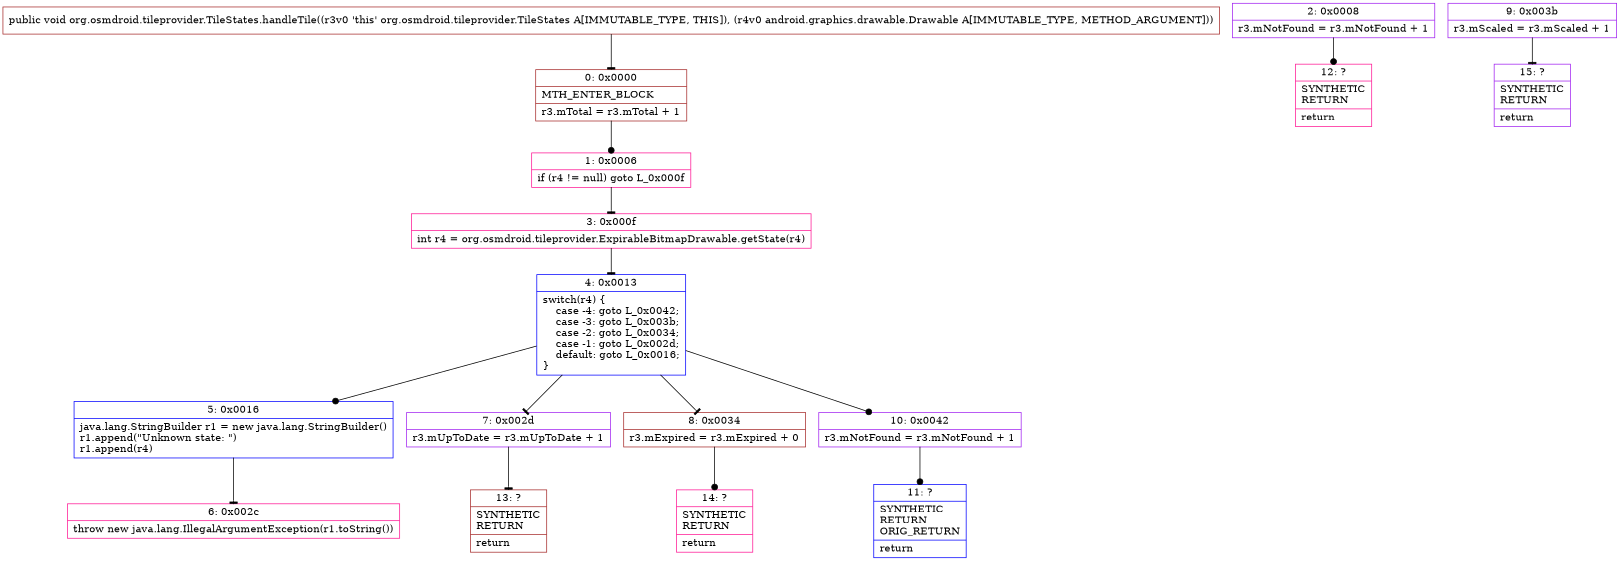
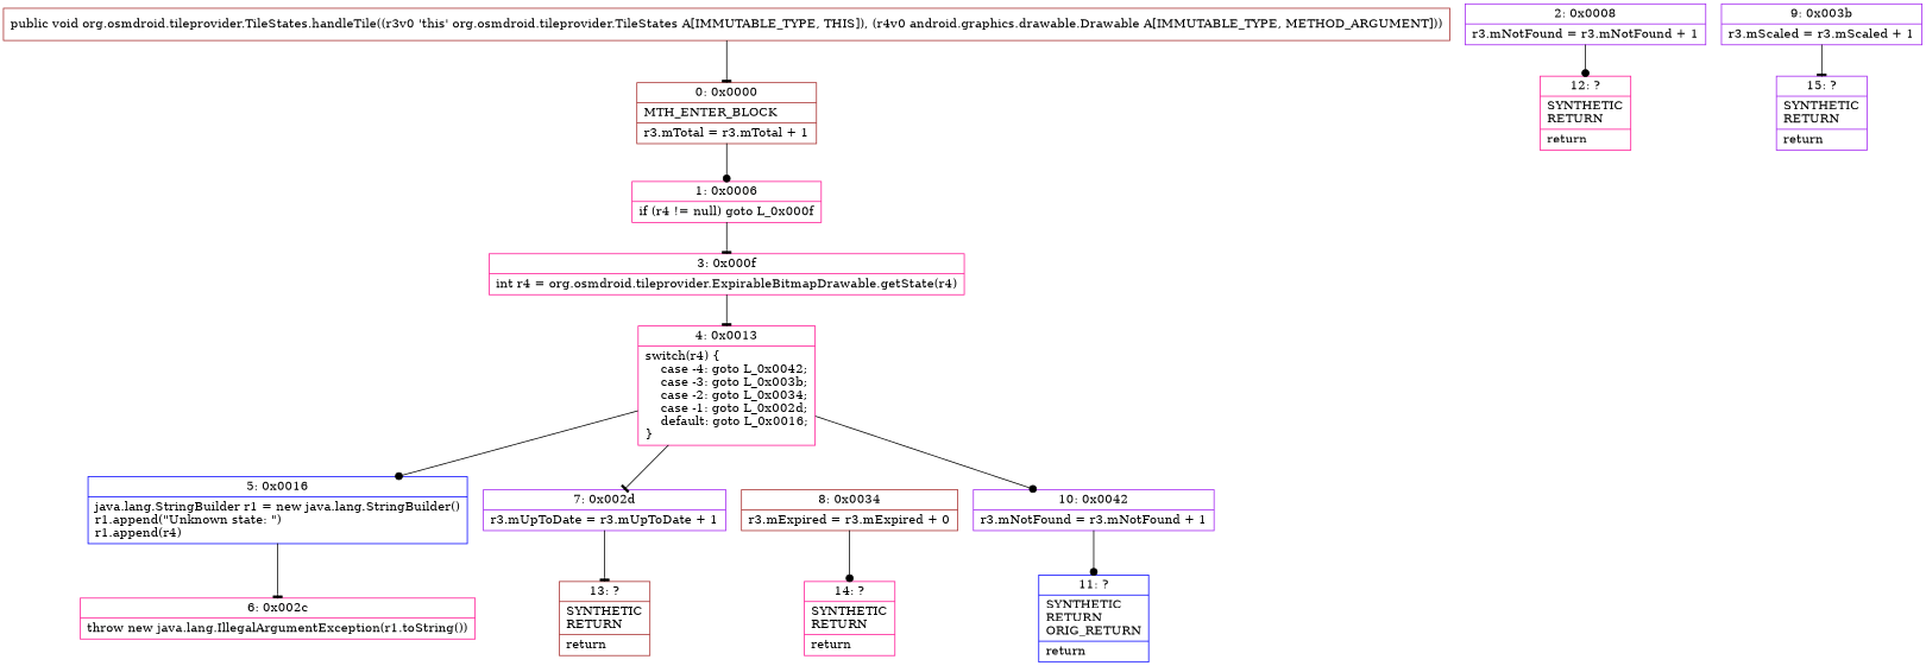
  digraph {
    node [color=deeppink shape=record]
    edge [arrowhead=tee]
    n1 [color=brown label="{0\:\ 0x0000|MTH_ENTER_BLOCK\l|r3.mTotal = r3.mTotal + 1\l}"]
    n2 [label="{1\:\ 0x0006|if (r4 != null) goto L_0x000f\l}"]
    n3 [label="{3\:\ 0x000f|int r4 = org.osmdroid.tileprovider.ExpirableBitmapDrawable.getState(r4)\l}"]
    n4 [color=purple label="{2\:\ 0x0008|r3.mNotFound = r3.mNotFound + 1\l}"]
    n5 [label="{12\:\ ?|SYNTHETIC\lRETURN\l|return\l}"]
-   n6 [color=blue label="{4\:\ 0x0013|switch(r4) \{\l    case \-4: goto L_0x0042;\l    case \-3: goto L_0x003b;\l    case \-2: goto L_0x0034;\l    case \-1: goto L_0x002d;\l    default: goto L_0x0016;\l\}\l}"]
+   n6 [label="{4\:\ 0x0013|switch(r4) \{\l    case \-4: goto L_0x0042;\l    case \-3: goto L_0x003b;\l    case \-2: goto L_0x0034;\l    case \-1: goto L_0x002d;\l    default: goto L_0x0016;\l\}\l}"]
    n7 [color=blue label="{5\:\ 0x0016|java.lang.StringBuilder r1 = new java.lang.StringBuilder()\lr1.append(\"Unknown state: \")\lr1.append(r4)\l}"]
    n8 [color=purple label="{7\:\ 0x002d|r3.mUpToDate = r3.mUpToDate + 1\l}"]
    n9 [color=brown label="{8\:\ 0x0034|r3.mExpired = r3.mExpired + 0\l}"]
    n10 [color=purple label="{10\:\ 0x0042|r3.mNotFound = r3.mNotFound + 1\l}"]
    n11 [label="{6\:\ 0x002c|throw new java.lang.IllegalArgumentException(r1.toString())\l}"]
    n12 [color=brown label="{13\:\ ?|SYNTHETIC\lRETURN\l|return\l}"]
    n13 [label="{14\:\ ?|SYNTHETIC\lRETURN\l|return\l}"]
    n14 [color=purple label="{9\:\ 0x003b|r3.mScaled = r3.mScaled + 1\l}"]
    n15 [color=purple label="{15\:\ ?|SYNTHETIC\lRETURN\l|return\l}"]
    n16 [color=blue label="{11\:\ ?|SYNTHETIC\lRETURN\lORIG_RETURN\l|return\l}"]
    n17 [color=brown label="{public void org.osmdroid.tileprovider.TileStates.handleTile((r3v0 'this' org.osmdroid.tileprovider.TileStates A[IMMUTABLE_TYPE, THIS]), (r4v0 android.graphics.drawable.Drawable A[IMMUTABLE_TYPE, METHOD_ARGUMENT])) }"]
    n1 -> n2 [arrowhead=dot]
    n2 -> n3
    n3 -> n6
    n4 -> n5 [arrowhead=dot]
    n6 -> n7 [arrowhead=dot]
    n6 -> n8
-   n6 -> n9
    n6 -> n10 [arrowhead=dot]
    n7 -> n11
    n8 -> n12
    n9 -> n13 [arrowhead=dot]
    n10 -> n16 [arrowhead=dot]
    n14 -> n15
    n17 -> n1
  }
